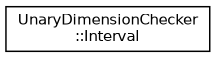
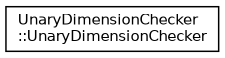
  digraph {
    rankdir=LR
-   n1 [color=black fillcolor=white fontname=Helvetica fontsize=10 height=0.2 label="UnaryDimensionChecker\l::Interval" shape=record style=filled width=0.4]
+   n1 [color=black fillcolor=white fontname=Helvetica fontsize=10 height=0.2 label="UnaryDimensionChecker\l::UnaryDimensionChecker" shape=record style=filled width=0.4]
  }
